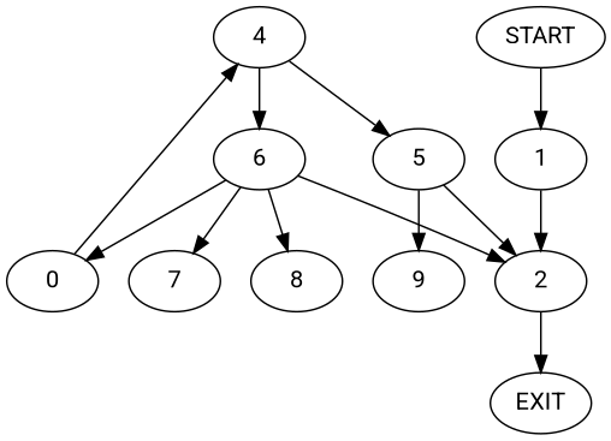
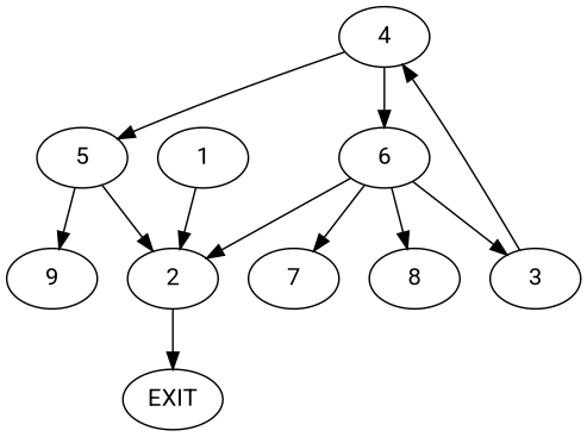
  digraph {
    fontname=Roboto
    node [fontname=Roboto]
    edge [fontname=Roboto]
-   n1 [label=START]
    1
    2
    n4 [label=EXIT]
-   3 [label=0]
+   3
    4
    5
    6
    9
    7
    8
-   n1 -> 1
    1 -> 2
    2 -> n4
    3 -> 4
    4 -> 5
    4 -> 6
    5 -> 2
    5 -> 9
    6 -> 2
    6 -> 3
    6 -> 7
    6 -> 8
  }
